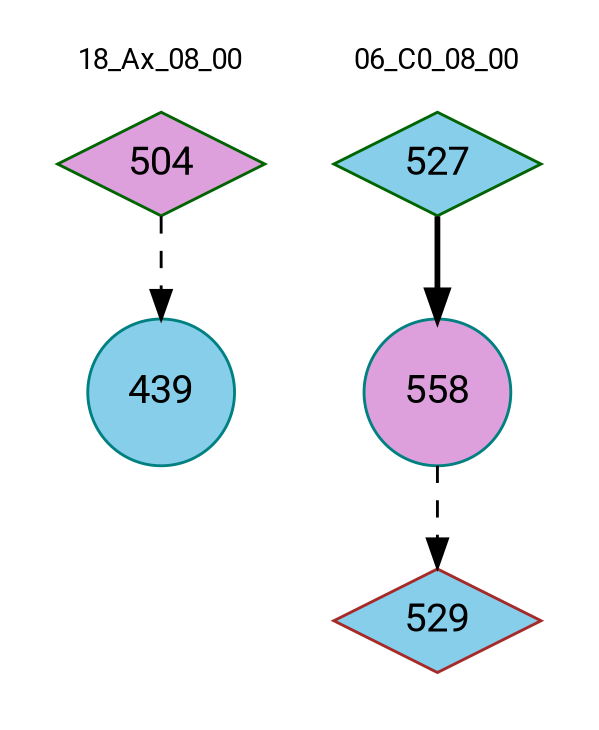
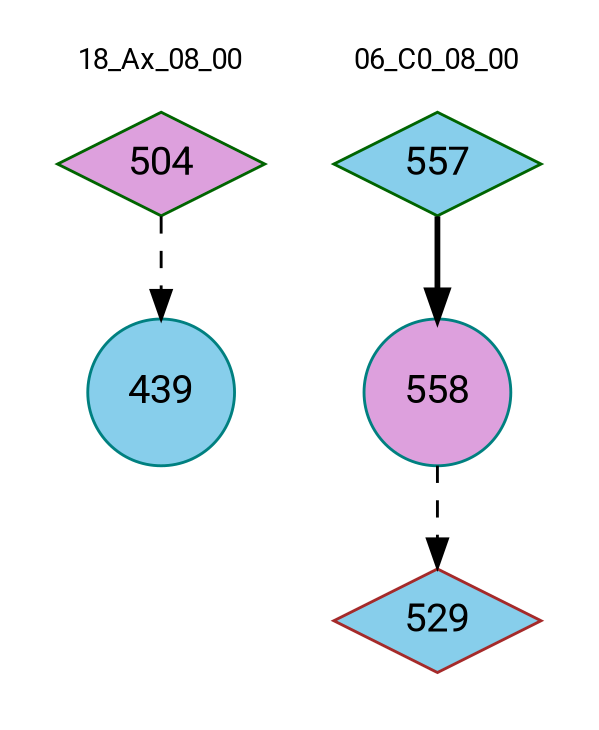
  digraph {
    fontname=Roboto
    node [color=darkgreen fillcolor=skyblue fontname=Roboto shape=diamond style=filled]
    edge [color=black fontname=Roboto style=dashed]
    n1 [fillcolor=plum label=504]
    n2 [color=teal label=439 shape=circle]
-   n3 [label=527]
+   n3 [label=557]
    n4 [color=teal fillcolor=plum label=558 shape=circle]
    n5 [color=brown label=529]
    subgraph cluster_1 {
      color=white
      fontsize=10
      label="18_Ax_08_00"
      n1
      n2
    }
    subgraph cluster_2 {
      color=white
      fontsize=10
      label="06_C0_08_00"
      n3
      n4
      n5
    }
    n1 -> n2
    n3 -> n4 [style=bold]
    n4 -> n5
  }
